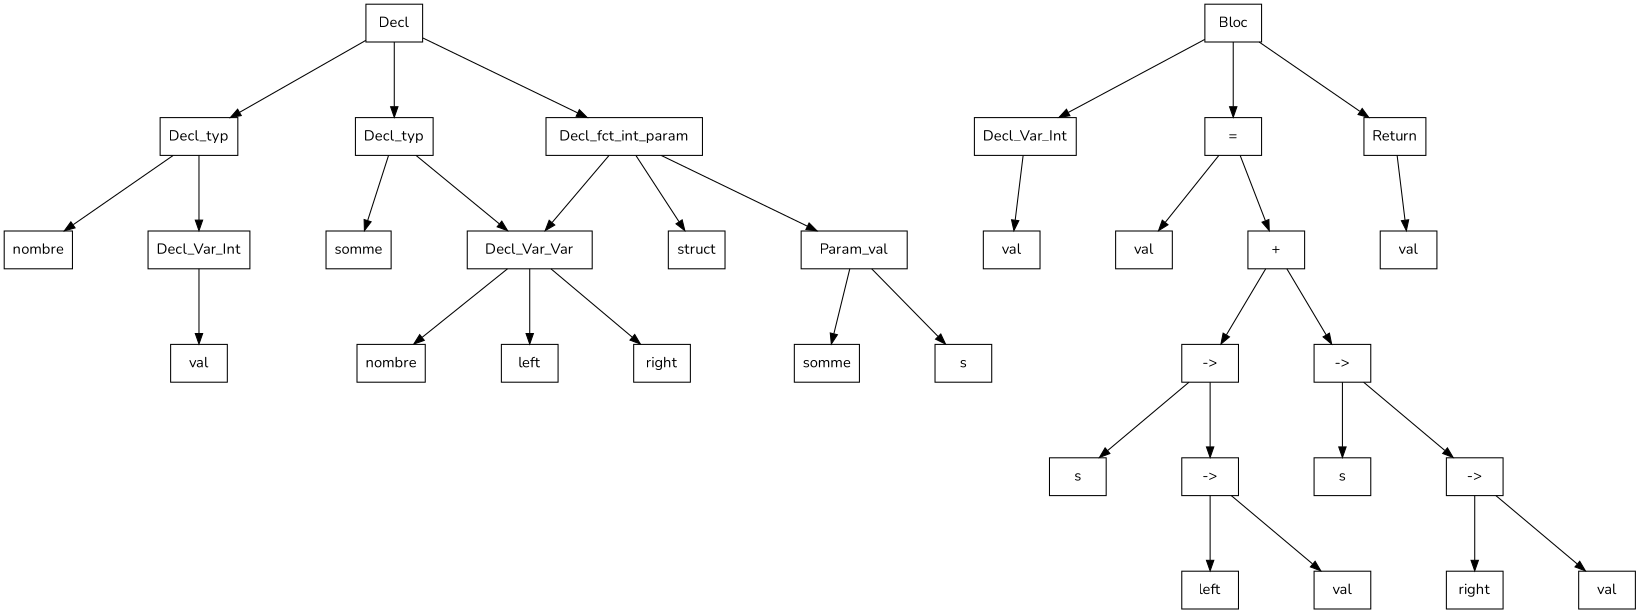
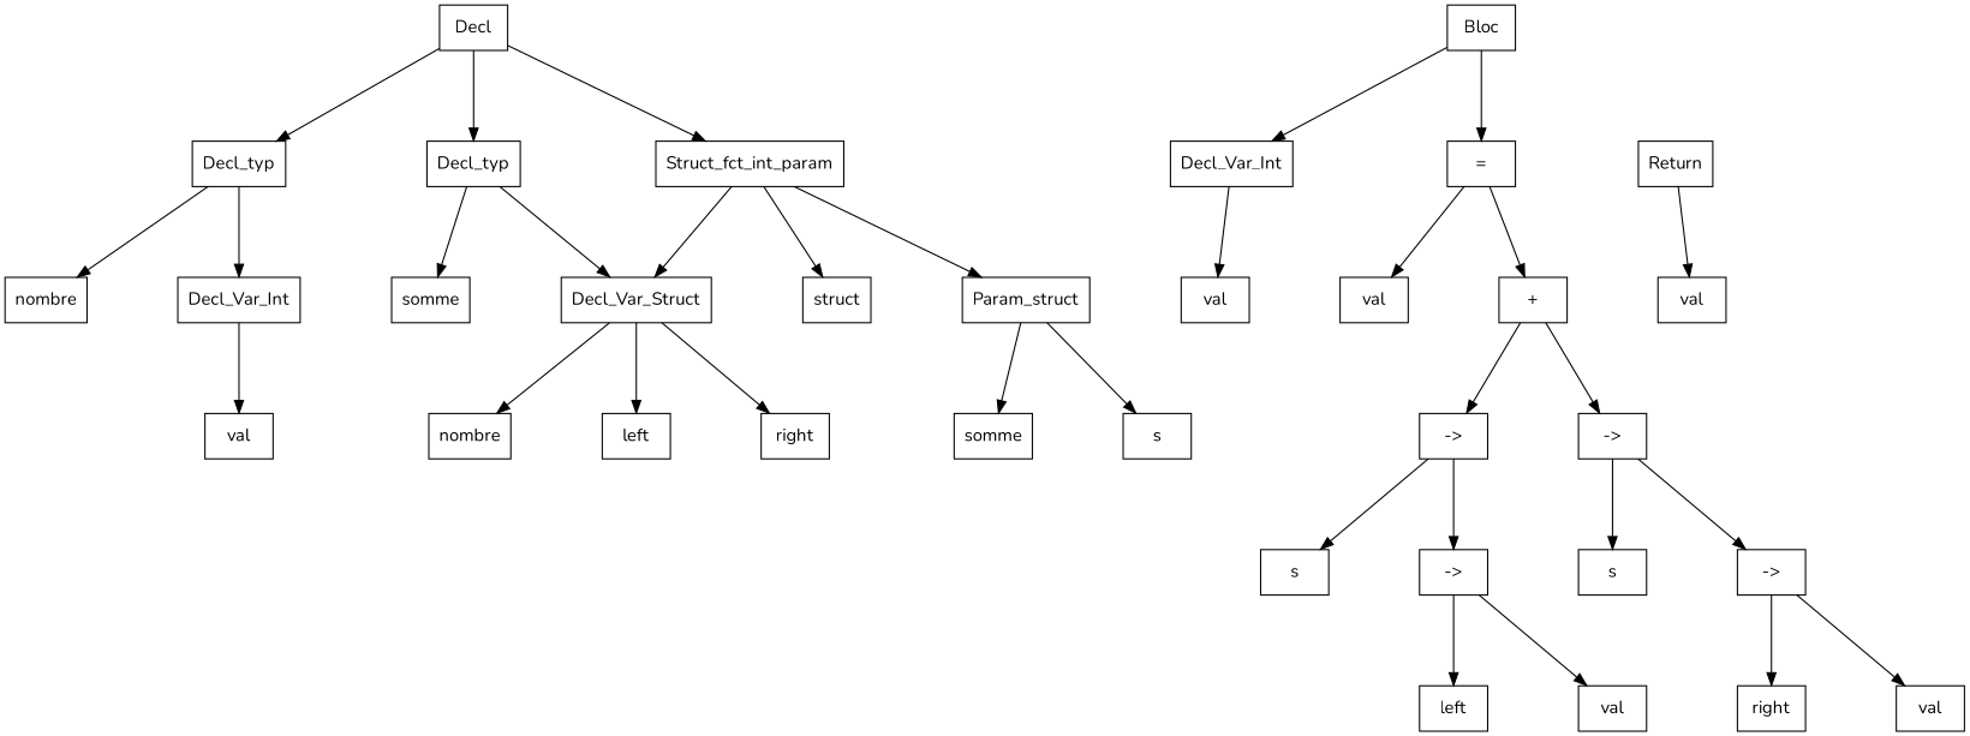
  digraph {
    fontname=Nunito
    nodesep=1
    ranksep=1
    node [fontname=Nunito shape=box]
    edge [fontname=Nunito]
    n1 [label=Decl]
    n2 [label=Decl_typ]
    n3 [label=Decl_typ]
-   n4 [label=Decl_fct_int_param]
+   n4 [label=Struct_fct_int_param]
    n5 [label=nombre]
    n6 [label=Decl_Var_Int]
    n7 [label=somme]
-   n8 [label=Decl_Var_Var]
+   n8 [label=Decl_Var_Struct]
    n9 [label=struct]
-   n10 [label=Param_val]
+   n10 [label=Param_struct]
    n11 [label=val]
    n12 [label=nombre]
    n13 [label=left]
    n14 [label=right]
    n15 [label=somme]
    n16 [label=s]
    n17 [label=Bloc]
    n18 [label=Decl_Var_Int]
    n19 [label="="]
    n20 [label=Return]
    n21 [label=val]
    n22 [label=val]
    n23 [label="+"]
    n24 [label=val]
    n25 [label="->"]
    n26 [label="->"]
    n27 [label=s]
    n28 [label="->"]
    n29 [label=s]
    n30 [label="->"]
    n31 [label=left]
    n32 [label=val]
    n33 [label=right]
    n34 [label=val]
    n1 -> n2
    n1 -> n3
    n1 -> n4
    n2 -> n5
    n2 -> n6
    n3 -> n7
    n3 -> n8
    n4 -> n8
    n4 -> n9
    n4 -> n10
    n6 -> n11
    n8 -> n12
    n8 -> n13
    n8 -> n14
    n10 -> n15
    n10 -> n16
    n17 -> n18
    n17 -> n19
-   n17 -> n20
    n18 -> n21
    n19 -> n22
    n19 -> n23
    n20 -> n24
    n23 -> n25
    n23 -> n26
    n25 -> n27
    n25 -> n28
    n26 -> n29
    n26 -> n30
    n28 -> n31
    n28 -> n32
    n30 -> n33
    n30 -> n34
  }
